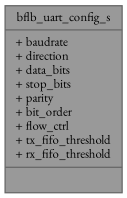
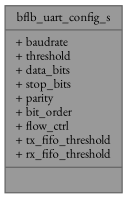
  digraph {
    fontname="EB Garamond"
-   n1 [color=gray40 fillcolor=grey60 fontcolor=black fontname="EB Garamond" fontsize=10 height=0.2 label="{bflb_uart_config_s\n|+ baudrate\l+ direction\l+ data_bits\l+ stop_bits\l+ parity\l+ bit_order\l+ flow_ctrl\l+ tx_fifo_threshold\l+ rx_fifo_threshold\l|}" shape=record style=filled width=0.4]
+   n1 [color=gray40 fillcolor=grey60 fontcolor=black fontname="EB Garamond" fontsize=10 height=0.2 label="{bflb_uart_config_s\n|+ baudrate\l+ threshold\l+ data_bits\l+ stop_bits\l+ parity\l+ bit_order\l+ flow_ctrl\l+ tx_fifo_threshold\l+ rx_fifo_threshold\l|}" shape=record style=filled width=0.4]
  }
